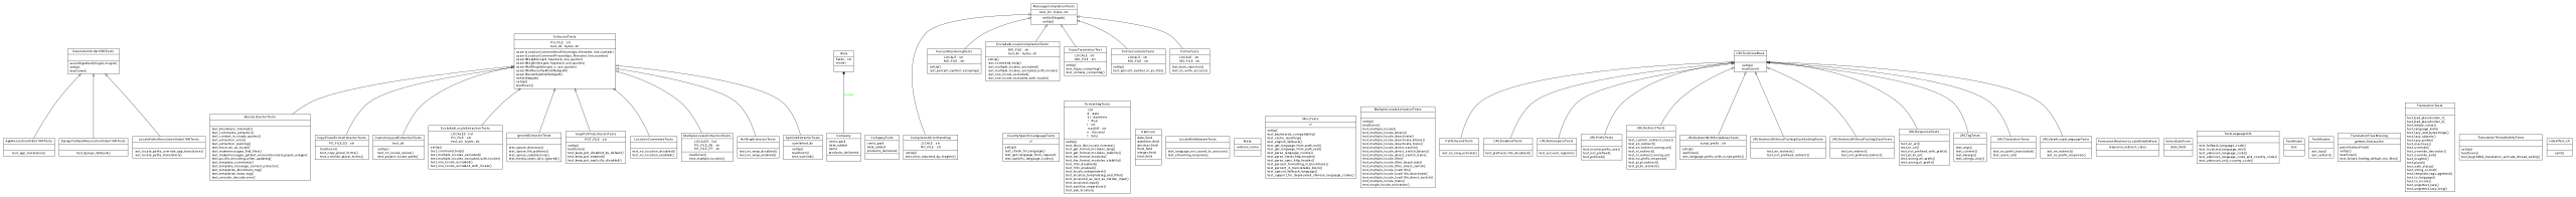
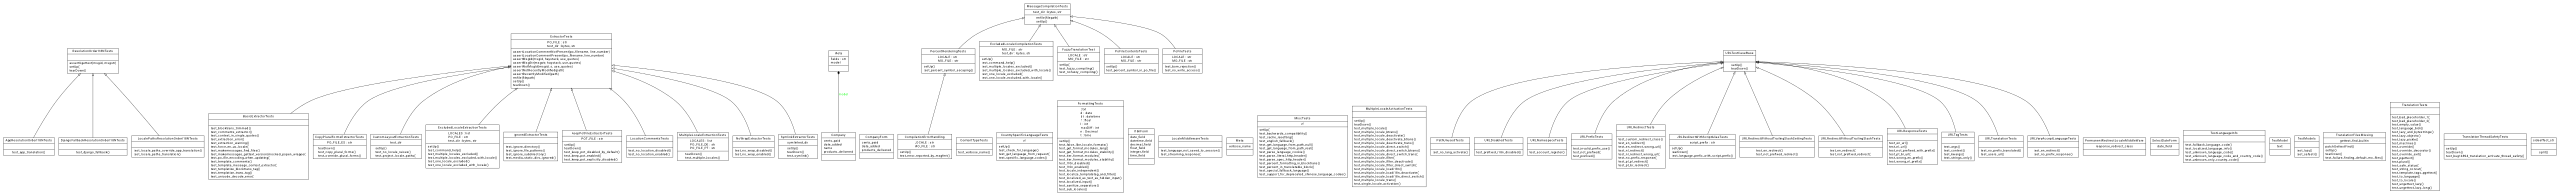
  digraph {
    fontname=Roboto
    rankdir=BT
    node [color=black fontcolor=black fontname=Roboto shape=record style=solid]
    edge [arrowhead=empty arrowtail=none fontname=Roboto]
    n1 [label=<{AppResolutionOrderI18NTests|<br ALIGN="LEFT"/>|test_app_translation()<br ALIGN="LEFT"/>}>]
    n2 [label=<{ResolutionOrderI18NTests|<br ALIGN="LEFT"/>|assertUgettext(msgid, msgstr)<br ALIGN="LEFT"/>setUp()<br ALIGN="LEFT"/>tearDown()<br ALIGN="LEFT"/>}>]
    n3 [label=<{BasicExtractorTests|<br ALIGN="LEFT"/>|test_blocktrans_trimmed()<br ALIGN="LEFT"/>test_comments_extractor()<br ALIGN="LEFT"/>test_context_in_single_quotes()<br ALIGN="LEFT"/>test_extraction_error()<br ALIGN="LEFT"/>test_extraction_warning()<br ALIGN="LEFT"/>test_force_en_us_locale()<br ALIGN="LEFT"/>test_makemessages_find_files()<br ALIGN="LEFT"/>test_makemessages_gettext_version(mocked_popen_wrapper)<br ALIGN="LEFT"/>test_po_file_encoding_when_updating()<br ALIGN="LEFT"/>test_template_comments()<br ALIGN="LEFT"/>test_template_message_context_extractor()<br ALIGN="LEFT"/>test_templatize_blocktrans_tag()<br ALIGN="LEFT"/>test_templatize_trans_tag()<br ALIGN="LEFT"/>test_unicode_decode_error()<br ALIGN="LEFT"/>}>]
    n4 [label=<{ExtractorTests|PO_FILE : str<br ALIGN="LEFT"/>test_dir : bytes, str<br ALIGN="LEFT"/>|assertLocationCommentNotPresent(po_filename, line_number)<br ALIGN="LEFT"/>assertLocationCommentPresent(po_filename, line_number)<br ALIGN="LEFT"/>assertMsgId(msgid, haystack, use_quotes)<br ALIGN="LEFT"/>assertMsgStr(msgstr, haystack, use_quotes)<br ALIGN="LEFT"/>assertNotMsgId(msgid, s, use_quotes)<br ALIGN="LEFT"/>assertNotRecentlyModified(path)<br ALIGN="LEFT"/>assertRecentlyModified(path)<br ALIGN="LEFT"/>rmfile(filepath)<br ALIGN="LEFT"/>setUp()<br ALIGN="LEFT"/>tearDown()<br ALIGN="LEFT"/>}>]
    n5 [label=<{Company|cents_paid<br ALIGN="LEFT"/>date_added<br ALIGN="LEFT"/>name<br ALIGN="LEFT"/>products_delivered<br ALIGN="LEFT"/>|}>]
    n6 [label=<{Meta|fields : str<br ALIGN="LEFT"/>model<br ALIGN="LEFT"/>|}>]
    n7 [label=<{CompanyForm|cents_paid<br ALIGN="LEFT"/>date_added<br ALIGN="LEFT"/>products_delivered<br ALIGN="LEFT"/>|}>]
    n8 [label=<{CompilationErrorHandling|LOCALE : str<br ALIGN="LEFT"/>MO_FILE : str<br ALIGN="LEFT"/>|setUp()<br ALIGN="LEFT"/>test_error_reported_by_msgfmt()<br ALIGN="LEFT"/>}>]
    n9 [label=<{MessageCompilationTests|test_dir : bytes, str<br ALIGN="LEFT"/>|rmfile(filepath)<br ALIGN="LEFT"/>setUp()<br ALIGN="LEFT"/>}>]
+   n10 [label=<{ContentTypeTests|<br ALIGN="LEFT"/>|test_verbose_name()<br ALIGN="LEFT"/>}>]
    n11 [label=<{CopyPluralFormsExtractorTests|PO_FILE_ES : str<br ALIGN="LEFT"/>|tearDown()<br ALIGN="LEFT"/>test_copy_plural_forms()<br ALIGN="LEFT"/>test_override_plural_forms()<br ALIGN="LEFT"/>}>]
    n12 [label=<{CountrySpecificLanguageTests|rf<br ALIGN="LEFT"/>|setUp()<br ALIGN="LEFT"/>test_check_for_language()<br ALIGN="LEFT"/>test_get_language_from_request()<br ALIGN="LEFT"/>test_specific_language_codes()<br ALIGN="LEFT"/>}>]
    n13 [label=<{CustomLayoutExtractionTests|test_dir<br ALIGN="LEFT"/>|setUp()<br ALIGN="LEFT"/>test_no_locale_raises()<br ALIGN="LEFT"/>test_project_locale_paths()<br ALIGN="LEFT"/>}>]
    n14 [label=<{DjangoFallbackResolutionOrderI18NTests|<br ALIGN="LEFT"/>|test_django_fallback()<br ALIGN="LEFT"/>}>]
    n15 [label=<{ExcludedLocaleCompilationTests|MO_FILE : str<br ALIGN="LEFT"/>test_dir : bytes, str<br ALIGN="LEFT"/>|setUp()<br ALIGN="LEFT"/>test_command_help()<br ALIGN="LEFT"/>test_multiple_locales_excluded()<br ALIGN="LEFT"/>test_multiple_locales_excluded_with_locale()<br ALIGN="LEFT"/>test_one_locale_excluded()<br ALIGN="LEFT"/>test_one_locale_excluded_with_locale()<br ALIGN="LEFT"/>}>]
    n16 [label=<{ExcludedLocaleExtractionTests|LOCALES : list<br ALIGN="LEFT"/>PO_FILE : str<br ALIGN="LEFT"/>test_dir : bytes, str<br ALIGN="LEFT"/>|setUp()<br ALIGN="LEFT"/>test_command_help()<br ALIGN="LEFT"/>test_multiple_locales_excluded()<br ALIGN="LEFT"/>test_multiple_locales_excluded_with_locale()<br ALIGN="LEFT"/>test_one_locale_excluded()<br ALIGN="LEFT"/>test_one_locale_excluded_with_locale()<br ALIGN="LEFT"/>}>]
    n17 [label=<{FormattingTests|ctxt<br ALIGN="LEFT"/>d : date<br ALIGN="LEFT"/>dt : datetime<br ALIGN="LEFT"/>f : float<br ALIGN="LEFT"/>l : int<br ALIGN="LEFT"/>maxDiff : int<br ALIGN="LEFT"/>n : Decimal<br ALIGN="LEFT"/>t : time<br ALIGN="LEFT"/>|setUp()<br ALIGN="LEFT"/>test_false_like_locale_formats()<br ALIGN="LEFT"/>test_get_format_modules_lang()<br ALIGN="LEFT"/>test_get_format_modules_stability()<br ALIGN="LEFT"/>test_iter_format_modules()<br ALIGN="LEFT"/>test_iter_format_modules_stability()<br ALIGN="LEFT"/>test_l10n_disabled()<br ALIGN="LEFT"/>test_l10n_enabled()<br ALIGN="LEFT"/>test_locale_independent()<br ALIGN="LEFT"/>test_localize_templatetag_and_filter()<br ALIGN="LEFT"/>test_localized_as_text_as_hidden_input()<br ALIGN="LEFT"/>test_localized_input()<br ALIGN="LEFT"/>test_sanitize_separators()<br ALIGN="LEFT"/>test_sub_locales()<br ALIGN="LEFT"/>}>]
    n18 [label=<{FuzzyTranslationTest|LOCALE : str<br ALIGN="LEFT"/>MO_FILE : str<br ALIGN="LEFT"/>|setUp()<br ALIGN="LEFT"/>test_fuzzy_compiling()<br ALIGN="LEFT"/>test_nofuzzy_compiling()<br ALIGN="LEFT"/>}>]
    n19 [label=<{I18nForm|date_field<br ALIGN="LEFT"/>datetime_field<br ALIGN="LEFT"/>decimal_field<br ALIGN="LEFT"/>float_field<br ALIGN="LEFT"/>integer_field<br ALIGN="LEFT"/>time_field<br ALIGN="LEFT"/>|}>]
    n20 [label=<{IgnoredExtractorTests|<br ALIGN="LEFT"/>|test_ignore_directory()<br ALIGN="LEFT"/>test_ignore_file_patterns()<br ALIGN="LEFT"/>test_ignore_subdirectory()<br ALIGN="LEFT"/>test_media_static_dirs_ignored()<br ALIGN="LEFT"/>}>]
    n21 [label=<{KeepPotFileExtractorTests|POT_FILE : str<br ALIGN="LEFT"/>|setUp()<br ALIGN="LEFT"/>tearDown()<br ALIGN="LEFT"/>test_keep_pot_disabled_by_default()<br ALIGN="LEFT"/>test_keep_pot_enabled()<br ALIGN="LEFT"/>test_keep_pot_explicitly_disabled()<br ALIGN="LEFT"/>}>]
    n22 [label=<{LocaleMiddlewareTests|<br ALIGN="LEFT"/>|test_language_not_saved_to_session()<br ALIGN="LEFT"/>test_streaming_response()<br ALIGN="LEFT"/>}>]
    n23 [label=<{LocalePathsResolutionOrderI18NTests|<br ALIGN="LEFT"/>|test_locale_paths_override_app_translation()<br ALIGN="LEFT"/>test_locale_paths_translation()<br ALIGN="LEFT"/>}>]
    n24 [label=<{LocationCommentsTests|<br ALIGN="LEFT"/>|test_no_location_disabled()<br ALIGN="LEFT"/>test_no_location_enabled()<br ALIGN="LEFT"/>}>]
    n25 [label=<{Meta|verbose_name<br ALIGN="LEFT"/>|}>]
    n26 [label=<{MiscTests|rf<br ALIGN="LEFT"/>|setUp()<br ALIGN="LEFT"/>test_backwards_compatibility()<br ALIGN="LEFT"/>test_cache_resetting()<br ALIGN="LEFT"/>test_english_fallback()<br ALIGN="LEFT"/>test_get_language_from_path_null()<br ALIGN="LEFT"/>test_get_language_from_path_real()<br ALIGN="LEFT"/>test_parse_language_cookie()<br ALIGN="LEFT"/>test_parse_literal_http_header()<br ALIGN="LEFT"/>test_parse_spec_http_header()<br ALIGN="LEFT"/>test_percent_formatting_in_blocktrans()<br ALIGN="LEFT"/>test_percent_in_translatable_block()<br ALIGN="LEFT"/>test_special_fallback_language()<br ALIGN="LEFT"/>test_support_for_deprecated_chinese_language_codes()<br ALIGN="LEFT"/>}>]
    n27 [label=<{MultipleLocaleActivationTests|<br ALIGN="LEFT"/>|setUp()<br ALIGN="LEFT"/>tearDown()<br ALIGN="LEFT"/>test_multiple_locale()<br ALIGN="LEFT"/>test_multiple_locale_btrans()<br ALIGN="LEFT"/>test_multiple_locale_deactivate()<br ALIGN="LEFT"/>test_multiple_locale_deactivate_btrans()<br ALIGN="LEFT"/>test_multiple_locale_deactivate_trans()<br ALIGN="LEFT"/>test_multiple_locale_direct_switch()<br ALIGN="LEFT"/>test_multiple_locale_direct_switch_btrans()<br ALIGN="LEFT"/>test_multiple_locale_direct_switch_trans()<br ALIGN="LEFT"/>test_multiple_locale_filter()<br ALIGN="LEFT"/>test_multiple_locale_filter_deactivate()<br ALIGN="LEFT"/>test_multiple_locale_filter_direct_switch()<br ALIGN="LEFT"/>test_multiple_locale_loadi18n()<br ALIGN="LEFT"/>test_multiple_locale_loadi18n_deactivate()<br ALIGN="LEFT"/>test_multiple_locale_loadi18n_direct_switch()<br ALIGN="LEFT"/>test_multiple_locale_trans()<br ALIGN="LEFT"/>test_single_locale_activation()<br ALIGN="LEFT"/>}>]
    n28 [label=<{MultipleLocaleExtractionTests|LOCALES : list<br ALIGN="LEFT"/>PO_FILE_DE : str<br ALIGN="LEFT"/>PO_FILE_PT : str<br ALIGN="LEFT"/>|tearDown()<br ALIGN="LEFT"/>test_multiple_locales()<br ALIGN="LEFT"/>}>]
    n29 [label=<{NoWrapExtractorTests|<br ALIGN="LEFT"/>|test_no_wrap_disabled()<br ALIGN="LEFT"/>test_no_wrap_enabled()<br ALIGN="LEFT"/>}>]
    n30 [label=<{PathUnusedTests|<br ALIGN="LEFT"/>|test_no_lang_activate()<br ALIGN="LEFT"/>}>]
    n31 [label=<{URLTestCaseBase|<br ALIGN="LEFT"/>|setUp()<br ALIGN="LEFT"/>tearDown()<br ALIGN="LEFT"/>}>]
    n32 [label=<{PercentRenderingTests|LOCALE : str<br ALIGN="LEFT"/>MO_FILE : str<br ALIGN="LEFT"/>|setUp()<br ALIGN="LEFT"/>test_percent_symbol_escaping()<br ALIGN="LEFT"/>}>]
    n33 [label=<{PermanentRedirectLocaleMiddleWare|response_redirect_class<br ALIGN="LEFT"/>|}>]
    n34 [label=<{PoFileContentsTests|LOCALE : str<br ALIGN="LEFT"/>MO_FILE : str<br ALIGN="LEFT"/>|setUp()<br ALIGN="LEFT"/>test_percent_symbol_in_po_file()<br ALIGN="LEFT"/>}>]
    n35 [label=<{PoFileTests|LOCALE : str<br ALIGN="LEFT"/>MO_FILE : str<br ALIGN="LEFT"/>|test_bom_rejection()<br ALIGN="LEFT"/>test_no_write_access()<br ALIGN="LEFT"/>}>]
    n36 [label=<{SelectDateForm|date_field<br ALIGN="LEFT"/>|}>]
    n37 [label=<{SymlinkExtractorTests|symlinked_dir<br ALIGN="LEFT"/>|setUp()<br ALIGN="LEFT"/>tearDown()<br ALIGN="LEFT"/>test_symlink()<br ALIGN="LEFT"/>}>]
    n38 [label=<{TestLanguageInfo|<br ALIGN="LEFT"/>|test_fallback_language_code()<br ALIGN="LEFT"/>test_localized_language_info()<br ALIGN="LEFT"/>test_unknown_language_code()<br ALIGN="LEFT"/>test_unknown_language_code_and_country_code()<br ALIGN="LEFT"/>test_unknown_only_country_code()<br ALIGN="LEFT"/>}>]
    n39 [label=<{TestModel|text<br ALIGN="LEFT"/>|}>]
    n40 [label=<{TestModels|<br ALIGN="LEFT"/>|test_lazy()<br ALIGN="LEFT"/>test_safestr()<br ALIGN="LEFT"/>}>]
    n41 [label=<{TranslationFilesMissing|gettext_find_builtin<br ALIGN="LEFT"/>|patchGettextFind()<br ALIGN="LEFT"/>setUp()<br ALIGN="LEFT"/>tearDown()<br ALIGN="LEFT"/>test_failure_finding_default_mo_files()<br ALIGN="LEFT"/>}>]
-   n42 [label=<{TranslationTests|<br ALIGN="LEFT"/>|test_bad_placeholder_1()<br ALIGN="LEFT"/>test_bad_placeholder_2()<br ALIGN="LEFT"/>test_empty_value()<br ALIGN="LEFT"/>test_language_bidi()<br ALIGN="LEFT"/>test_lazy_and_bytestrings()<br ALIGN="LEFT"/>test_lazy_objects()<br ALIGN="LEFT"/>test_lazy_pickle()<br ALIGN="LEFT"/>test_maclines()<br ALIGN="LEFT"/>test_override()<br ALIGN="LEFT"/>test_override_decorator()<br ALIGN="LEFT"/>test_override_exit()<br ALIGN="LEFT"/>test_msgfmt()<br ALIGN="LEFT"/>test_plural()<br ALIGN="LEFT"/>test_safe_status()<br ALIGN="LEFT"/>test_string_concat()<br ALIGN="LEFT"/>test_template_tags_pgettext()<br ALIGN="LEFT"/>test_to_language()<br ALIGN="LEFT"/>test_to_locale()<br ALIGN="LEFT"/>test_ungettext_lazy()<br ALIGN="LEFT"/>test_ungettext_lazy_long()<br ALIGN="LEFT"/>}>]
+   n42 [label=<{TranslationTests|<br ALIGN="LEFT"/>|test_bad_placeholder_1()<br ALIGN="LEFT"/>test_bad_placeholder_2()<br ALIGN="LEFT"/>test_empty_value()<br ALIGN="LEFT"/>test_language_bidi()<br ALIGN="LEFT"/>test_lazy_and_bytestrings()<br ALIGN="LEFT"/>test_lazy_objects()<br ALIGN="LEFT"/>test_lazy_pickle()<br ALIGN="LEFT"/>test_maclines()<br ALIGN="LEFT"/>test_override()<br ALIGN="LEFT"/>test_override_decorator()<br ALIGN="LEFT"/>test_override_exit()<br ALIGN="LEFT"/>test_pgettext()<br ALIGN="LEFT"/>test_plural()<br ALIGN="LEFT"/>test_safe_status()<br ALIGN="LEFT"/>test_string_concat()<br ALIGN="LEFT"/>test_template_tags_pgettext()<br ALIGN="LEFT"/>test_to_language()<br ALIGN="LEFT"/>test_to_locale()<br ALIGN="LEFT"/>test_ungettext_lazy()<br ALIGN="LEFT"/>test_ungettext_lazy_long()<br ALIGN="LEFT"/>}>]
    n43 [label=<{TranslationThreadSafetyTests|<br ALIGN="LEFT"/>|setUp()<br ALIGN="LEFT"/>tearDown()<br ALIGN="LEFT"/>test_bug14894_translation_activate_thread_safety()<br ALIGN="LEFT"/>}>]
    n44 [label=<{URLDisabledTests|<br ALIGN="LEFT"/>|test_prefixed_i18n_disabled()<br ALIGN="LEFT"/>}>]
    n45 [label=<{URLNamespaceTests|<br ALIGN="LEFT"/>|test_account_register()<br ALIGN="LEFT"/>}>]
    n46 [label=<{URLPrefixTests|<br ALIGN="LEFT"/>|test_invalid_prefix_use()<br ALIGN="LEFT"/>test_not_prefixed()<br ALIGN="LEFT"/>test_prefixed()<br ALIGN="LEFT"/>}>]
    n47 [label=<{URLRedirectTests|<br ALIGN="LEFT"/>|test_custom_redirect_class()<br ALIGN="LEFT"/>test_en_redirect()<br ALIGN="LEFT"/>test_en_redirect_wrong_url()<br ALIGN="LEFT"/>test_nl_redirect()<br ALIGN="LEFT"/>test_nl_redirect_wrong_url()<br ALIGN="LEFT"/>test_no_prefix_response()<br ALIGN="LEFT"/>test_pl_pl_redirect()<br ALIGN="LEFT"/>test_pt_br_redirect()<br ALIGN="LEFT"/>}>]
    n48 [label=<{URLRedirectWithScriptAliasTests|script_prefix : str<br ALIGN="LEFT"/>|setUp()<br ALIGN="LEFT"/>tearDown()<br ALIGN="LEFT"/>test_language_prefix_with_script_prefix()<br ALIGN="LEFT"/>}>]
    n49 [label=<{URLRedirectWithoutTrailingSlashSettingTests|<br ALIGN="LEFT"/>|test_en_redirect()<br ALIGN="LEFT"/>test_not_prefixed_redirect()<br ALIGN="LEFT"/>}>]
    n50 [label=<{URLRedirectWithoutTrailingSlashTests|<br ALIGN="LEFT"/>|test_en_redirect()<br ALIGN="LEFT"/>test_not_prefixed_redirect()<br ALIGN="LEFT"/>}>]
    n51 [label=<{URLResponseTests|<br ALIGN="LEFT"/>|test_en_url()<br ALIGN="LEFT"/>test_nl_url()<br ALIGN="LEFT"/>test_not_prefixed_with_prefix()<br ALIGN="LEFT"/>test_pt_br_url()<br ALIGN="LEFT"/>test_wrong_en_prefix()<br ALIGN="LEFT"/>test_wrong_nl_prefix()<br ALIGN="LEFT"/>}>]
    n52 [label=<{URLTagTests|<br ALIGN="LEFT"/>|test_args()<br ALIGN="LEFT"/>test_context()<br ALIGN="LEFT"/>test_kwargs()<br ALIGN="LEFT"/>test_strings_only()<br ALIGN="LEFT"/>}>]
    n53 [label=<{URLTranslationTests|<br ALIGN="LEFT"/>|test_no_prefix_translated()<br ALIGN="LEFT"/>test_users_url()<br ALIGN="LEFT"/>}>]
    n54 [label=<{URLVaryAcceptLanguageTests|<br ALIGN="LEFT"/>|test_en_redirect()<br ALIGN="LEFT"/>test_no_prefix_response()<br ALIGN="LEFT"/>}>]
    n55 [label=<{sideeffect_str|<br ALIGN="LEFT"/>|split()<br ALIGN="LEFT"/>}>]
    n1 -> n2
    n3 -> n4
    n5 -> n6 [arrowhead=diamond fontcolor=green label=model style=solid]
-   n8 -> n9
+   n8 -> n32
    n11 -> n4
    n13 -> n4
    n14 -> n2
    n15 -> n9
    n16 -> n4
    n18 -> n9
    n20 -> n4
    n21 -> n4
    n23 -> n2
    n24 -> n4
    n28 -> n4
    n29 -> n4
    n30 -> n31
    n32 -> n9
    n34 -> n9
    n35 -> n9
    n37 -> n4
    n44 -> n31
    n45 -> n31
    n46 -> n31
    n47 -> n31
    n48 -> n31
    n49 -> n31
    n50 -> n31
    n51 -> n31
    n52 -> n31
    n53 -> n31
    n54 -> n31
  }
